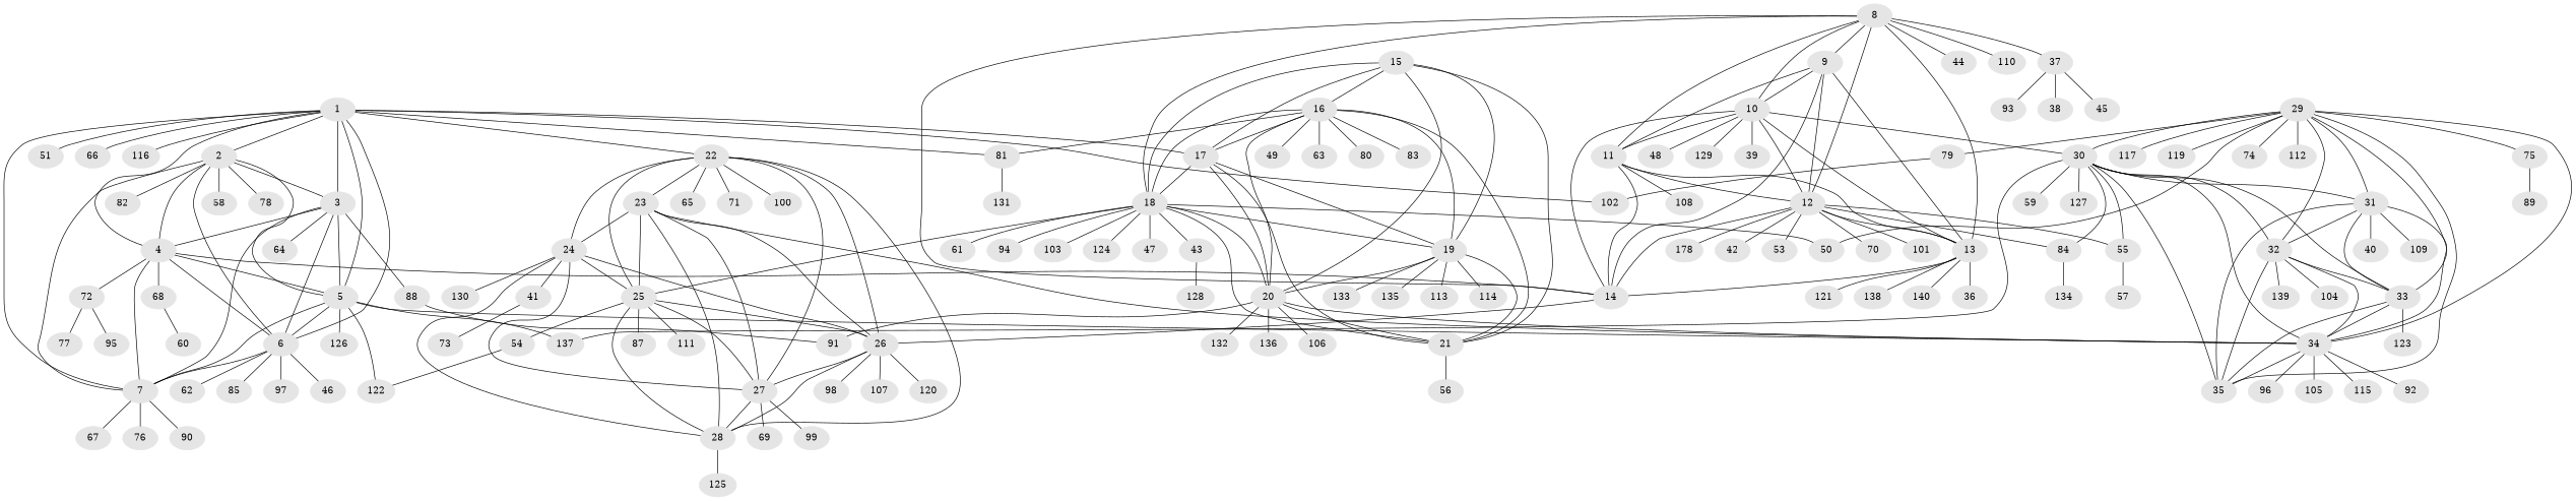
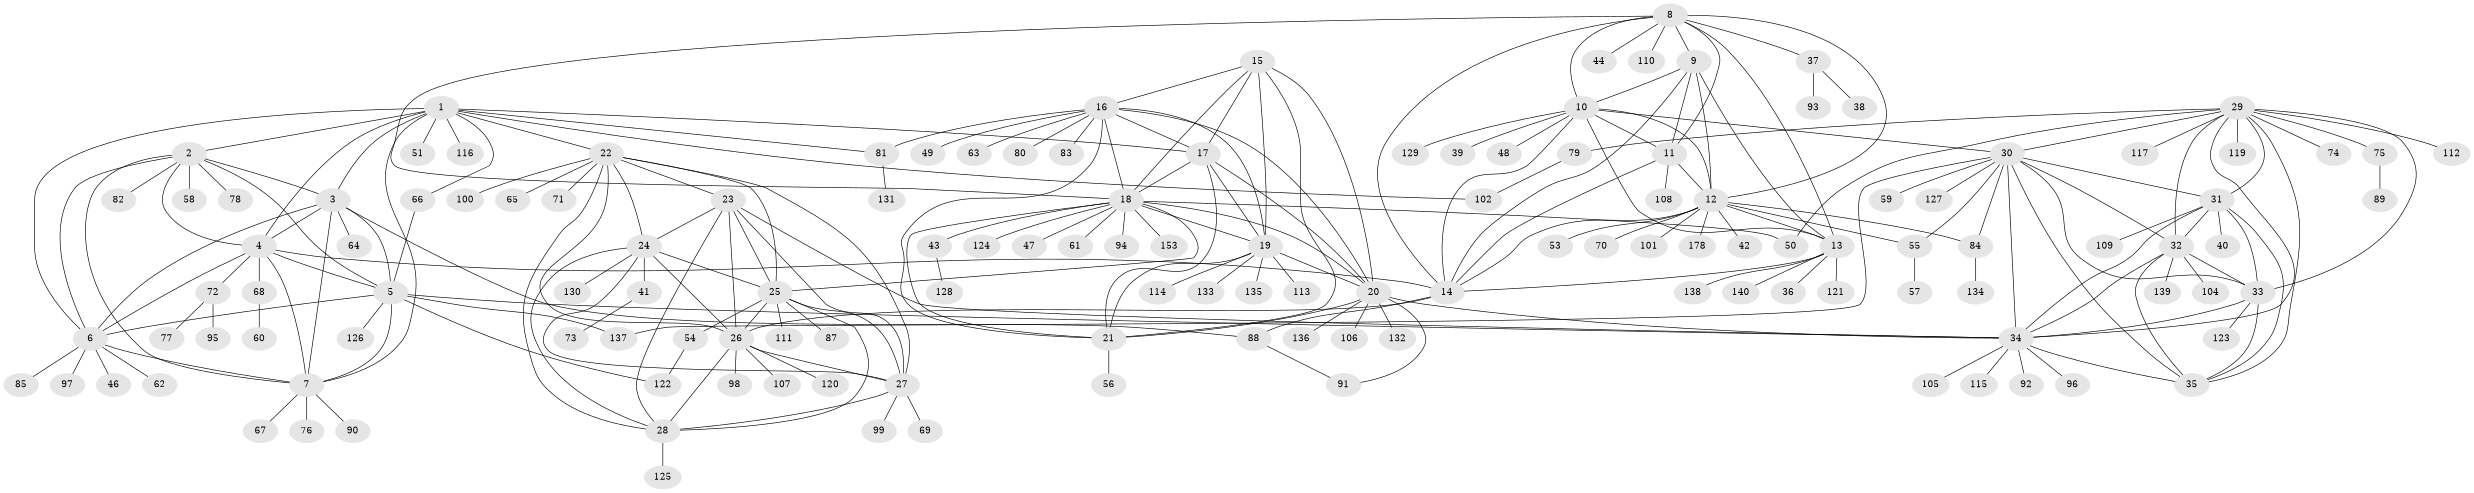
  graph {
    node [color=gray90 style=filled]
    1
    2
    3
    4
    5
    6
    7
    17
    22
    51
    66
    81
    102
    116
    58
    78
    82
    64
    88
    14
    68
    72
    34
    122
    126
    137
    46
    62
    85
    97
    67
    76
    90
    18
    19
    20
    21
    26
    25
    23
    24
    27
    28
    65
    71
    100
    131
    91
    60
    77
    95
    35
    92
    96
    105
    115
    8
    9
    10
    11
    12
    13
    37
    44
    110
    30
    39
    48
    129
    108
    42
    53
    55
    70
    84
    101
    n77 [label=178]
    36
    121
    138
    140
    43
    47
    50
    61
    94
-   103
+   103 [label=153]
    124
    38
-   45
    93
    31
    32
    33
    59
    127
    57
    134
    98
    107
    120
    15
    16
    49
    63
    80
    83
    113
    114
    133
    135
    106
    132
    136
    56
    54
    87
    111
    128
    41
    130
    69
    99
    125
    73
    29
    74
    75
    79
    112
    117
    119
    40
    109
    104
    139
    123
    89
    1 -- 2
    1 -- 3
    1 -- 4
-   1 -- 5
+   66 -- 5
    1 -- 6
    1 -- 7
    1 -- 17
    1 -- 22
    1 -- 51
    1 -- 66
    1 -- 81
    1 -- 102
    1 -- 116
    2 -- 3
    2 -- 4
    2 -- 5
    2 -- 6
    2 -- 7
    2 -- 58
    2 -- 78
    2 -- 82
    3 -- 4
    3 -- 5
    3 -- 6
    3 -- 7
    3 -- 64
    3 -- 88
    4 -- 5
    4 -- 6
    4 -- 7
    4 -- 14
    4 -- 68
    4 -- 72
    5 -- 6
    5 -- 7
    5 -- 34
    5 -- 122
    5 -- 126
    5 -- 137
    6 -- 7
    6 -- 46
    6 -- 62
    6 -- 85
    6 -- 97
    7 -- 67
    7 -- 76
    7 -- 90
    17 -- 18
    17 -- 19
    17 -- 20
    17 -- 21
    22 -- 26
    22 -- 25
    22 -- 23
    22 -- 24
    22 -- 27
    22 -- 28
    22 -- 65
    22 -- 71
    22 -- 100
    81 -- 131
    88 -- 91
+   14 -- 88
    14 -- 26
    68 -- 60
    72 -- 77
    72 -- 95
    34 -- 35
    34 -- 92
    34 -- 96
    34 -- 105
    34 -- 115
    18 -- 19
    18 -- 20
    18 -- 21
    18 -- 25
    18 -- 43
    18 -- 47
    18 -- 50
    18 -- 61
    18 -- 94
    18 -- 103
    18 -- 124
    19 -- 20
    19 -- 21
    19 -- 113
    19 -- 114
    19 -- 133
    19 -- 135
    20 -- 34
    20 -- 21
    20 -- 91
    20 -- 106
    20 -- 132
    20 -- 136
    21 -- 56
    26 -- 27
    26 -- 28
    26 -- 98
    26 -- 107
    26 -- 120
    25 -- 26
    25 -- 27
    25 -- 28
    25 -- 54
    25 -- 87
    25 -- 111
    23 -- 34
    23 -- 26
    23 -- 25
    23 -- 24
    23 -- 27
    23 -- 28
    24 -- 26
    24 -- 25
    24 -- 27
    24 -- 28
    24 -- 41
    24 -- 130
    27 -- 28
    27 -- 69
    27 -- 99
    28 -- 125
    8 -- 14
    8 -- 18
    8 -- 9
    8 -- 10
    8 -- 11
    8 -- 12
    8 -- 13
    8 -- 37
    8 -- 44
    8 -- 110
    9 -- 14
    9 -- 10
    9 -- 11
    9 -- 12
    9 -- 13
    10 -- 14
    10 -- 11
    10 -- 12
    10 -- 13
    10 -- 30
    10 -- 39
    10 -- 48
    10 -- 129
    11 -- 14
    11 -- 12
-   11 -- 13
    11 -- 108
    12 -- 14
    12 -- 13
    12 -- 42
    12 -- 53
    12 -- 55
    12 -- 70
    12 -- 84
    12 -- 101
    12 -- n77
    13 -- 14
    13 -- 36
    13 -- 121
    13 -- 138
    13 -- 140
    37 -- 38
-   37 -- 45
    37 -- 93
    30 -- 34
    30 -- 137
    30 -- 35
    30 -- 55
    30 -- 84
    30 -- 31
    30 -- 32
    30 -- 33
    30 -- 59
    30 -- 127
    55 -- 57
    84 -- 134
    43 -- 128
    31 -- 34
    31 -- 35
    31 -- 32
    31 -- 33
    31 -- 40
    31 -- 109
    32 -- 34
    32 -- 35
    32 -- 33
    32 -- 104
    32 -- 139
    33 -- 34
    33 -- 35
    33 -- 123
    15 -- 17
    15 -- 18
    15 -- 19
    15 -- 20
    15 -- 21
    15 -- 16
    16 -- 17
    16 -- 81
    16 -- 18
    16 -- 19
    16 -- 20
    16 -- 21
    16 -- 49
    16 -- 63
    16 -- 80
    16 -- 83
    54 -- 122
    41 -- 73
    29 -- 34
    29 -- 35
    29 -- 30
    29 -- 50
    29 -- 31
    29 -- 32
    29 -- 33
    29 -- 74
    29 -- 75
    29 -- 79
    29 -- 112
    29 -- 117
    29 -- 119
    75 -- 89
    79 -- 102
  }
